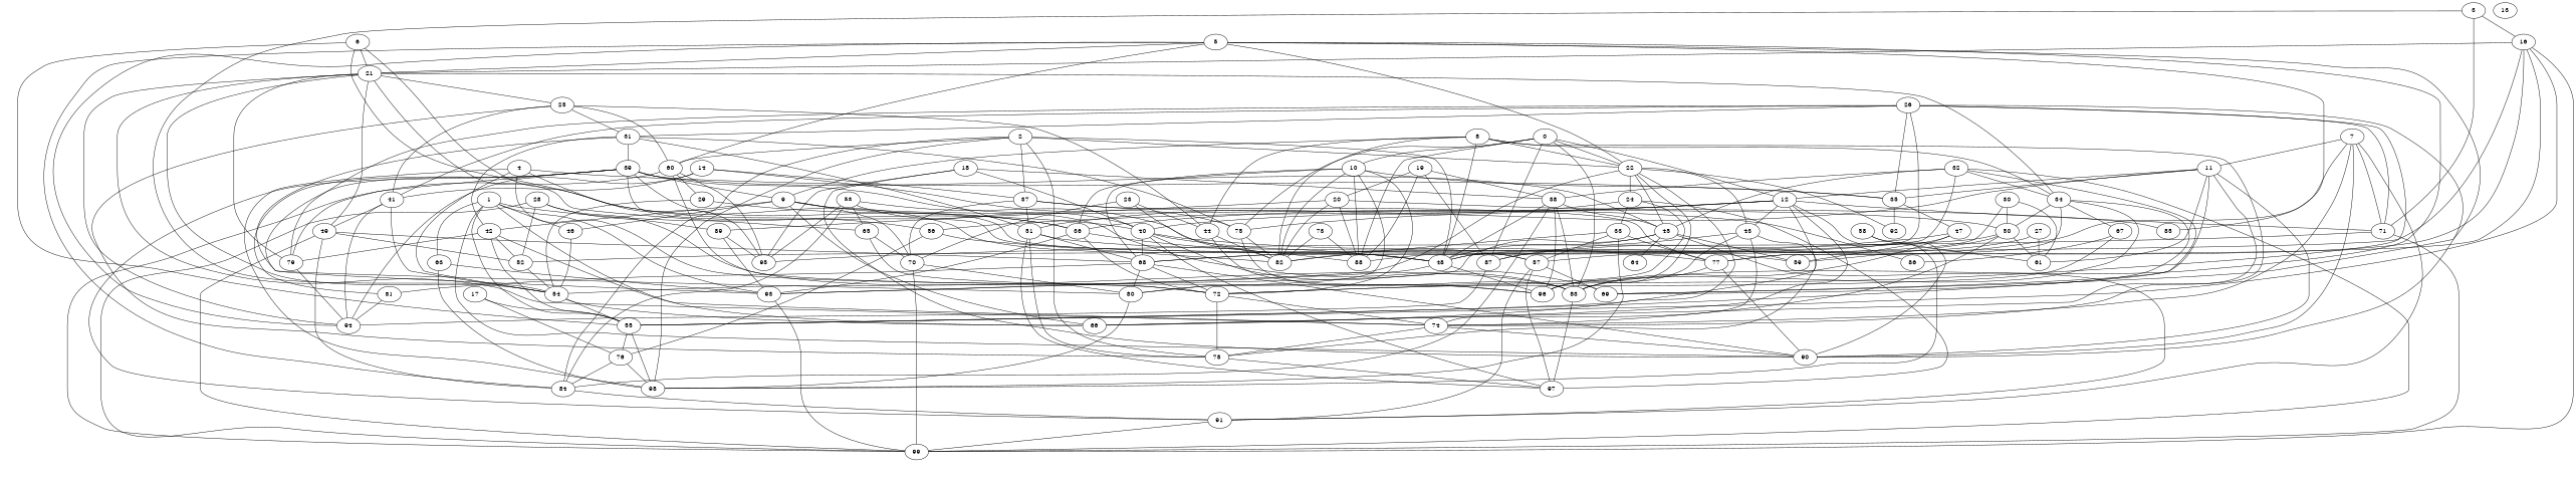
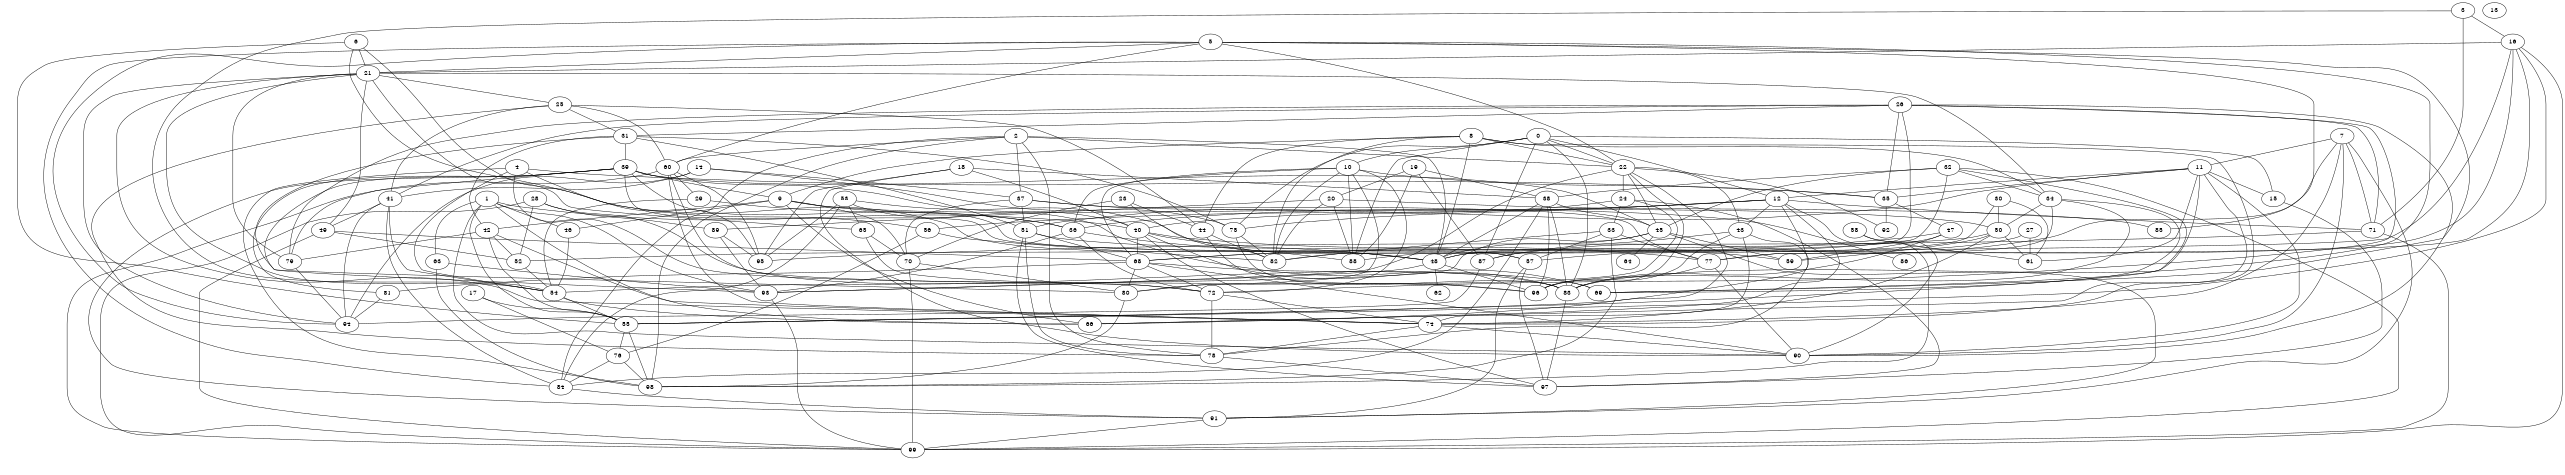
  strict graph {
    edge [is_available=True prob=1.0]
    0
    10
    12
+   15
    22
    75
    83
    87
    88
    35
    82
    36
    68
    72
    80
    55
    66
    98
    71
    56
    43
    97
    93
    96
    24
    45
    92
    94
    1
    40
    46
    63
    90
    48
    77
    54
    76
    99
    2
    37
    60
    78
    84
    26
    41
    79
    31
    70
    51
    50
+   62
    95
    74
    29
    91
    3
    16
    21
    4
    47
    5
    69
    85
    34
    25
    49
    65
    6
    7
    11
    61
    8
    9
    44
    42
    86
-   67
    52
    81
    13
    14
    17
    18
    38
    19
    20
    89
    33
    64
    59
    23
    57
    39
    27
    28
    30
    32
    53
    58
-   73
    0 -- 10 [prob=0.592518527357]
    0 -- 12 [prob=0.687814914118]
+   0 -- 15 [prob=0.369142711342]
    0 -- 22 [prob=0.980849037726]
    0 -- 75 [prob=0.558094575595]
    0 -- 83
    0 -- 87 [prob=0.819456608934]
    0 -- 88 [prob=0.834531741697]
    10 -- 88 [prob=0.72184063929]
    10 -- 35 [prob=0.181732004323]
    10 -- 82 [prob=0.0422194567034]
    10 -- 36
    10 -- 68 [prob=0.41175709462]
    10 -- 72 [prob=0.876543989838]
    10 -- 80 [prob=0.20403169193]
    12 -- 75 [prob=0.528795807282]
    12 -- 36 [prob=0.271674721079]
    12 -- 55 [prob=0.235415529657]
    12 -- 66
    12 -- 98
    12 -- 71
    12 -- 56 [prob=0.981619341502]
    12 -- 43 [prob=0.801157348831]
+   15 -- 97 [prob=0.884175636107]
    22 -- 66 [prob=0.788234925577]
    22 -- 43 [prob=0.106052074499]
    22 -- 93
    22 -- 96 [prob=0.657549187202]
    22 -- 24 [prob=0.00754998337446]
    22 -- 45
    22 -- 92 [prob=0.412772000044]
    75 -- 83 [prob=0.680412328153]
    75 -- 82 [prob=0.302949356913]
    83 -- 97 [prob=0.650683615385]
    87 -- 94 [prob=0.246401332567]
    35 -- 92 [prob=0.271531915224]
    35 -- 47 [prob=0.684792049054]
    36 -- 88
    36 -- 72 [prob=0.465993903142]
    36 -- 93 [prob=0.187335550192]
    68 -- 72 [prob=0.641871523669]
    68 -- 80 [prob=0.374131433751]
    68 -- 90 [prob=0.17908069036]
-   57 -- 69
+   68 -- 69
    68 -- 81
    72 -- 78 [prob=0.178187246922]
    72 -- 74 [prob=0.642341273569]
    80 -- 98 [prob=0.111754221584]
    55 -- 98
    55 -- 76 [prob=0.226928538694]
    71 -- 99 [prob=0.101958625421]
    71 -- 95
    56 -- 82
    56 -- 76 [prob=0.0586481788413]
    43 -- 87 [prob=0.483844902272]
    43 -- 96 [prob=0.152514129518]
    43 -- 78 [prob=0.76467282339]
    43 -- 74 [prob=0.305140557463]
    93 -- 99
    24 -- 80 [prob=0.884853396833]
    24 -- 97 [prob=0.821031048616]
    24 -- 51
    24 -- 33
    45 -- 48 [prob=0.902207216085]
    45 -- 54 [prob=0.799291280281]
    45 -- 91 [prob=0.698741291185]
    45 -- 64
    45 -- 59
    1 -- 55 [prob=0.344233056067]
    1 -- 66 [prob=0.677862379036]
    1 -- 93 [prob=0.0963995723372]
    1 -- 40
    1 -- 46 [prob=0.523623022708]
    1 -- 63 [prob=0.527070311366]
    1 -- 90 [prob=0.981976948716]
    40 -- 83
    40 -- 68 [prob=0.19118948435]
    40 -- 97
    40 -- 48 [prob=0.736612375212]
    40 -- 77
    46 -- 54
    63 -- 98 [prob=0.0724456878688]
    63 -- 93 [prob=0.765712185773]
    48 -- 93
    48 -- 96 [prob=0.691700382486]
+   48 -- 62
    77 -- 83 [prob=0.490568150481]
    77 -- 90
    54 -- 55 [prob=0.830198123871]
    54 -- 66 [prob=0.610371586422]
    76 -- 98 [prob=0.633513150522]
    76 -- 84 [prob=0.208972333701]
    2 -- 22 [prob=0.879228584237]
    2 -- 98
    2 -- 48 [prob=0.293973916372]
    2 -- 37 [prob=0.0292610937938]
    2 -- 60 [prob=0.797605002196]
    2 -- 78 [prob=0.728431599954]
    2 -- 84 [prob=0.222837041303]
    37 -- 77 [prob=0.80853121462]
    37 -- 70 [prob=0.485921791782]
    37 -- 51 [prob=0.217942520487]
    37 -- 50 [prob=0.505493194539]
    60 -- 72
    60 -- 99 [prob=0.538086293719]
    60 -- 95 [prob=0.294565237398]
+   60 -- 74 [prob=0.699037527472]
    60 -- 29
    78 -- 97 [prob=0.663236164515]
    84 -- 91 [prob=0.759979955516]
    26 -- 35
    26 -- 82 [prob=0.849795381912]
    26 -- 72 [prob=0.376081301022]
    26 -- 71 [prob=0.456054274779]
    26 -- 90 [prob=0.298390992909]
    26 -- 41 [prob=0.275173388428]
    26 -- 79
    26 -- 31 [prob=0.633667573268]
    41 -- 94 [prob=0.0757210916287]
    41 -- 54 [prob=0.00742892544359]
    41 -- 49 [prob=0.489825356969]
    79 -- 94 [prob=0.90394444865]
    31 -- 75
    31 -- 80
    31 -- 51 [prob=0.875638556845]
    31 -- 42 [prob=0.598263322094]
    31 -- 39 [prob=0.0810265991814]
    70 -- 80 [prob=0.293435420663]
    70 -- 99 [prob=0.444393324534]
    51 -- 68 [prob=0.245442301955]
    51 -- 97
    51 -- 78 [prob=0.837602248962]
    51 -- 59
    50 -- 74 [prob=0.905949620726]
    50 -- 61 [prob=0.039115255597]
    50 -- 52 [prob=0.248201894196]
    50 -- 59
    74 -- 90 [prob=0.174001668805]
    74 -- 78 [prob=0.125125658193]
    29 -- 36 [prob=0.823865667589]
    29 -- 54 [prob=0.00237640892713]
    91 -- 99 [prob=0.512489382821]
    3 -- 71 [prob=0.801007796943]
    3 -- 54 [prob=0.610481991186]
    3 -- 16 [prob=0.0271232371711]
    16 -- 68 [prob=0.126795293913]
    16 -- 55 [prob=0.835045845768]
    16 -- 48 [prob=0.654552222921]
    16 -- 77
    16 -- 99 [prob=0.023160714989]
    16 -- 21 [prob=0.526014394358]
    21 -- 94 [prob=0.117658060414]
    21 -- 54 [prob=0.462596800034]
    21 -- 79 [prob=0.344394214611]
    21 -- 74
    21 -- 34 [prob=0.76198878921]
    21 -- 25 [prob=0.748599365121]
    21 -- 49 [prob=0.819787854685]
    21 -- 65 [prob=0.629414078142]
    4 -- 35 [prob=0.527190686635]
    4 -- 98 [prob=0.0403382399771]
    4 -- 96 [prob=0.871410313637]
    4 -- 54 [prob=0.691444074596]
    4 -- 95 [prob=0.0914954332434]
    47 -- 83
    47 -- 68 [prob=0.879076663746]
    47 -- 59 [prob=0.0497136332709]
    5 -- 22 [prob=0.97305310069]
    5 -- 83 [prob=0.00935134955811]
    5 -- 94 [prob=0.985831521349]
    5 -- 60 [prob=0.294471821029]
    5 -- 84 [prob=0.853318558494]
    5 -- 21 [prob=0.474021148057]
    5 -- 69 [prob=0.408120791391]
    5 -- 85
    34 -- 96 [prob=0.267590785422]
    34 -- 77
    34 -- 50 [prob=0.962908571654]
    34 -- 69 [prob=0.683270556262]
-   34 -- 67 [prob=0.307203767474]
    25 -- 60 [prob=0.742715790835]
    25 -- 78 [prob=0.884025789139]
    25 -- 41
    25 -- 31 [prob=0.181339787808]
    25 -- 44 [prob=0.277282587359]
    49 -- 68
    49 -- 99 [prob=0.988867855853]
-   49 -- 84 [prob=0.179896501239]
+   41 -- 84 [prob=0.179896501239]
    49 -- 52 [prob=0.695223024473]
    65 -- 72
    65 -- 70 [prob=0.338438670006]
    6 -- 55 [prob=0.0019602973196]
    6 -- 56
    6 -- 48 [prob=0.0192449477859]
    6 -- 21 [prob=0.25774528117]
    7 -- 87 [prob=0.689927682771]
    7 -- 71 [prob=0.851121603187]
    7 -- 90 [prob=0.798647065207]
    7 -- 74 [prob=0.62073783984]
    7 -- 91 [prob=0.757016232633]
    7 -- 11
    11 -- 12
+   11 -- 15 [prob=0.534482096273]
    11 -- 35 [prob=0.928736392181]
    11 -- 66 [prob=0.466549650393]
    11 -- 40
    11 -- 90 [prob=0.216311986106]
    11 -- 69 [prob=0.649817739215]
    11 -- 61 [prob=0.0701732200636]
    8 -- 22 [prob=0.31212119346]
    8 -- 82 [prob=0.359842237215]
    8 -- 48 [prob=0.657475155346]
    8 -- 74 [prob=0.0588481545702]
    8 -- 34 [prob=0.940342172564]
    8 -- 9
    8 -- 44 [prob=0.270346704901]
    9 -- 36 [prob=0.0336727264595]
    9 -- 66
    9 -- 46 [prob=0.530070965708]
    9 -- 70 [prob=0.236674064437]
    9 -- 42 [prob=0.837897285913]
    9 -- 86 [prob=0.309631111304]
    44 -- 82
    44 -- 96 [prob=0.0270253658441]
    42 -- 55
    42 -- 79 [prob=0.173475190224]
    42 -- 74 [prob=0.434289102436]
    42 -- 52
-   67 -- 72 [prob=0.717095248059]
-   67 -- 86 [prob=0.173015498151]
    52 -- 54
    81 -- 94
    14 -- 75
    14 -- 94 [prob=0.348908595708]
    14 -- 37 [prob=0.644157609696]
    14 -- 41 [prob=0.401996636838]
    17 -- 55 [prob=0.97311330913]
    17 -- 76 [prob=0.608712083511]
    18 -- 40 [prob=0.727277091263]
    18 -- 90 [prob=0.561510807415]
    18 -- 95 [prob=0.34986600104]
    18 -- 38 [prob=0.013605282664]
    38 -- 83 [prob=0.039899957775]
    38 -- 96 [prob=0.410046661702]
    38 -- 45 [prob=0.902359612467]
    38 -- 48 [prob=0.78830211255]
    38 -- 84 [prob=0.752968538481]
    19 -- 87
    19 -- 88
    19 -- 38 [prob=0.805487777911]
    19 -- 20
    20 -- 88 [prob=0.673854658952]
    20 -- 82 [prob=0.00485202996594]
    20 -- 85
    20 -- 89
    89 -- 93 [prob=0.516582323452]
    89 -- 95 [prob=0.969120647227]
    33 -- 82 [prob=0.751494338647]
    33 -- 98
    33 -- 77
    33 -- 57 [prob=0.238232258869]
    23 -- 82 [prob=0.597672663492]
    23 -- 70 [prob=0.154546874583]
    23 -- 44 [prob=0.0821276201184]
    57 -- 97 [prob=0.0748102236053]
    57 -- 91 [prob=0.838986933863]
    39 -- 93
    39 -- 45 [prob=0.757750841836]
    39 -- 40 [prob=0.965933267957]
    39 -- 48 [prob=0.603302185703]
    39 -- 79 [prob=0.937589620576]
    39 -- 91 [prob=0.549185810791]
    39 -- 9 [prob=0.260933661165]
    39 -- 81
    39 -- 57
    27 -- 48 [prob=0.00573904850047]
    27 -- 61 [prob=0.294685519299]
    28 -- 83 [prob=0.966068988417]
    28 -- 99 [prob=0.331129880609]
    28 -- 52
    28 -- 89 [prob=0.0254128307239]
    30 -- 50 [prob=0.751732032016]
    30 -- 61 [prob=0.364936792693]
    30 -- 57 [prob=0.207444047227]
    32 -- 88 [prob=0.820934687401]
    32 -- 55
    32 -- 45
    32 -- 99 [prob=0.0663354095588]
    32 -- 34
    32 -- 38 [prob=0.00366124814967]
    53 -- 84 [prob=0.277416913641]
    53 -- 95
    53 -- 69 [prob=0.29398502198]
    53 -- 65 [prob=0.261591327844]
    53 -- 57
    58 -- 90 [prob=0.597411344073]
    58 -- 61
-   73 -- 88 [prob=0.952349243778]
-   73 -- 82 [prob=0.616038221072]
  }
